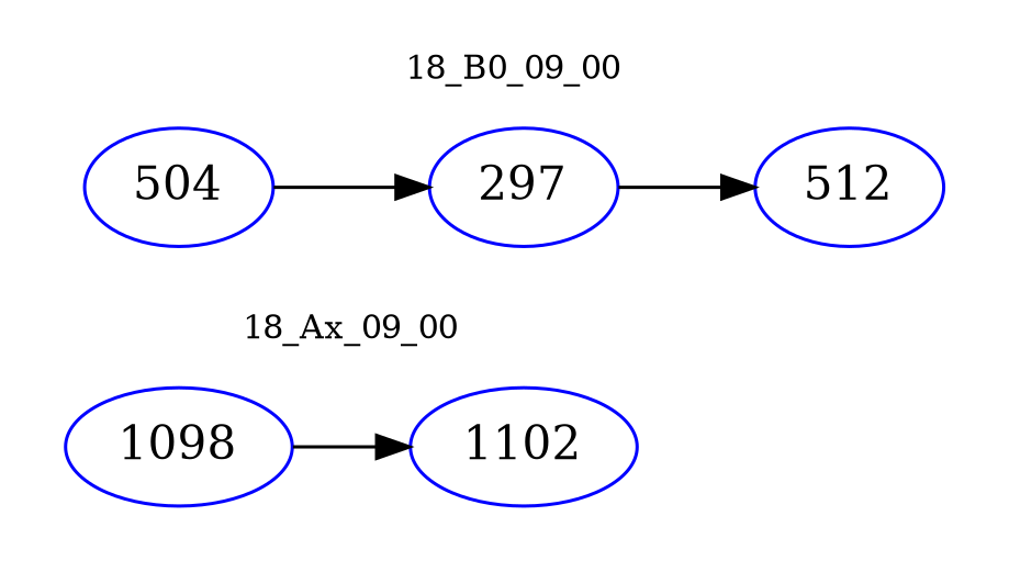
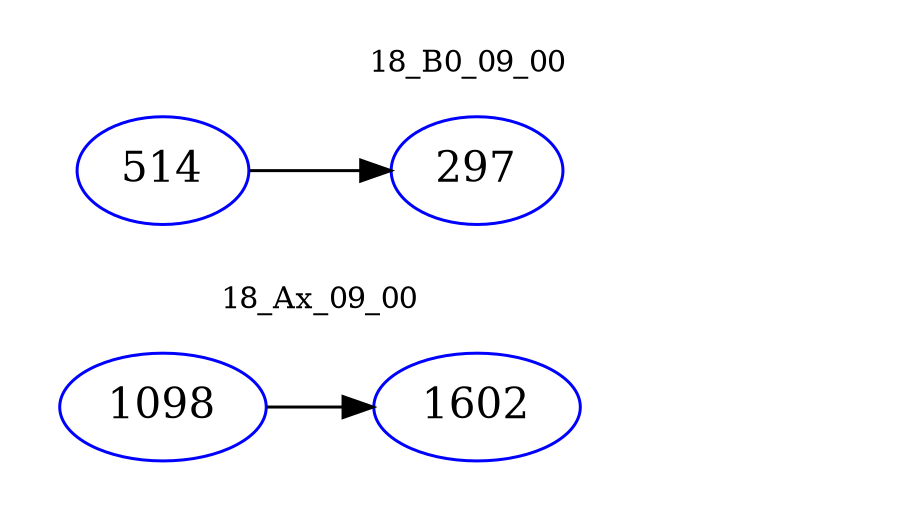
  digraph {
    rankdir=LR
    node [color=blue]
    edge [color=black]
    n1 [label=1098]
-   n2 [label=1102]
-   n3 [label=504]
+   n2 [label=1602]
+   n3 [label=514]
    n4 [label=297]
-   n5 [label=512]
    subgraph cluster_1 {
      color=white
      fontsize=10
      label="18_Ax_09_00"
      n1
      n2
    }
    subgraph cluster_2 {
      color=white
      fontsize=10
      label="18_B0_09_00"
      n3
      n4
-     n5
    }
    n1 -> n2
    n3 -> n4
-   n4 -> n5
  }
